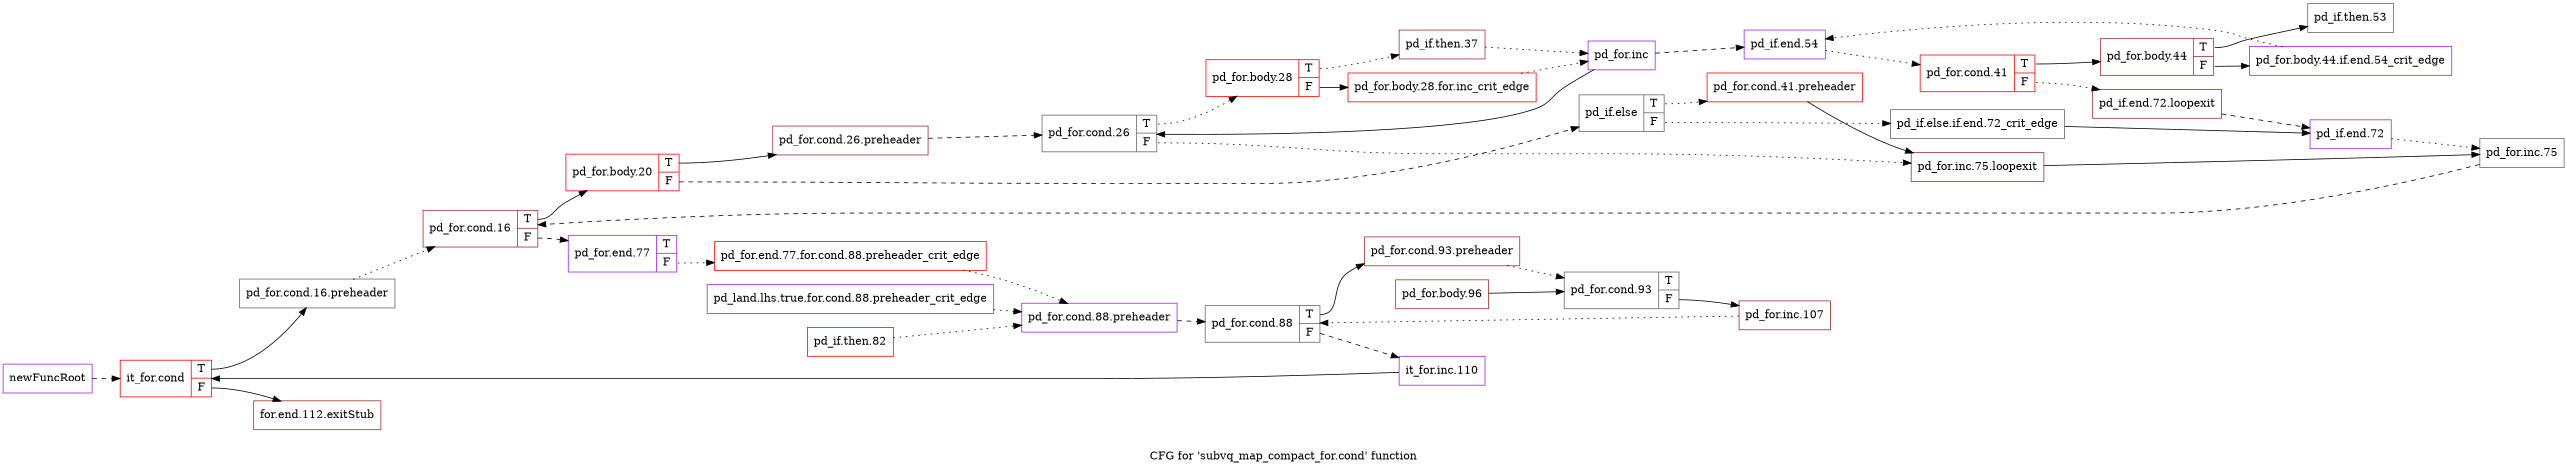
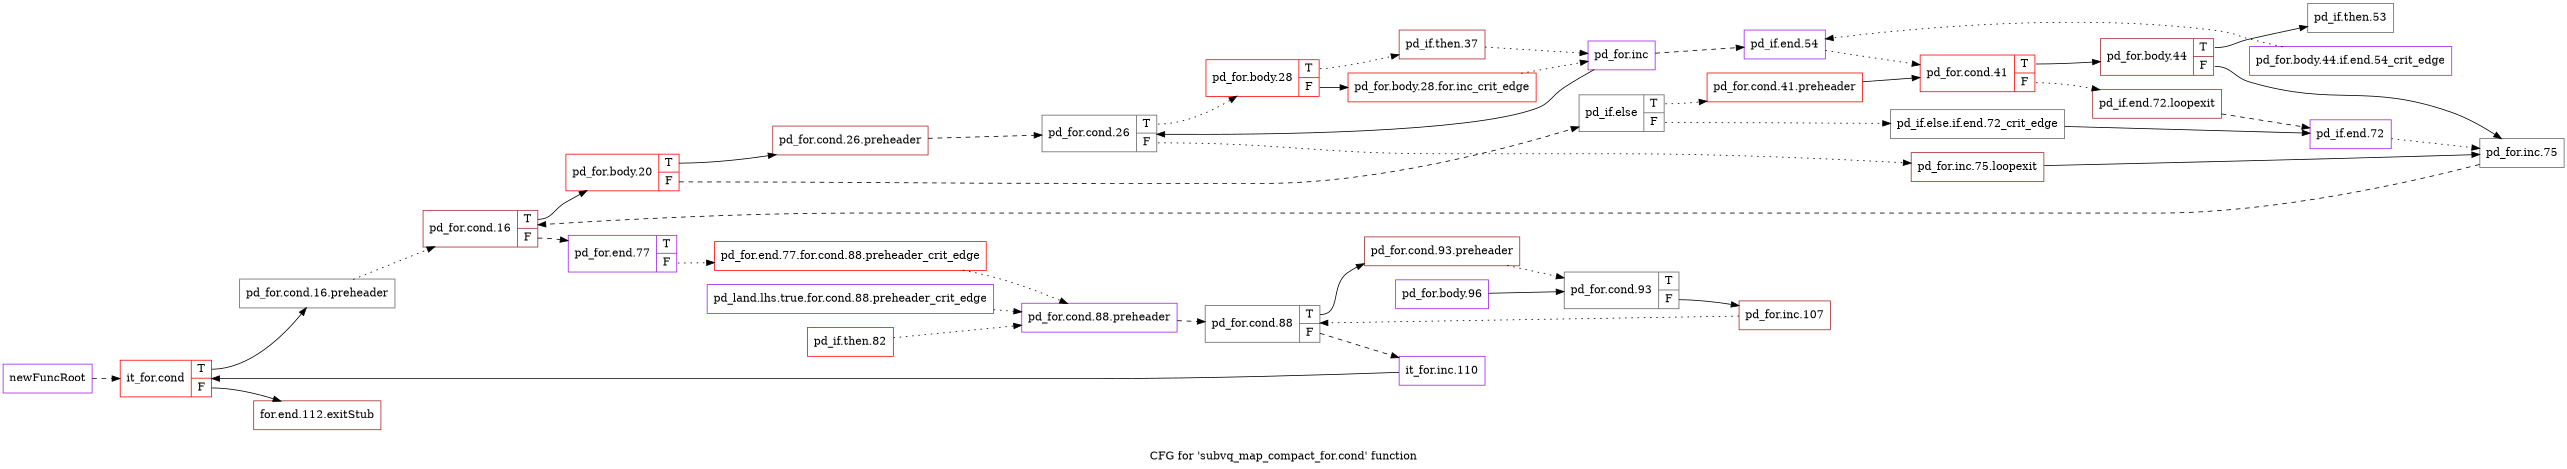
  digraph {
    label="CFG for 'subvq_map_compact_for.cond' function"
    rankdir=LR
    node [color=brown shape=record]
    edge [style=dotted]
    n1 [color=purple label="{newFuncRoot}"]
    n2 [color=red label="{it_for.cond|{<s0>T|<s1>F}}"]
    n3 [label="{for.end.112.exitStub}"]
    n4 [color=gray40 label="{pd_for.cond.16.preheader}"]
    n5 [label="{pd_for.cond.16|{<s0>T|<s1>F}}"]
    n6 [color=red label="{pd_for.body.20|{<s0>T|<s1>F}}"]
    n7 [color=purple label="{pd_for.end.77|{<s0>T|<s1>F}}"]
    n8 [label="{pd_for.cond.26.preheader}"]
    n9 [color=gray40 label="{pd_if.else|{<s0>T|<s1>F}}"]
    n10 [color=red label="{pd_for.end.77.for.cond.88.preheader_crit_edge}"]
    n11 [color=gray40 label="{pd_for.cond.26|{<s0>T|<s1>F}}"]
    n12 [color=red label="{pd_for.cond.41.preheader}"]
    n13 [color=gray40 label="{pd_if.else.if.end.72_crit_edge}"]
    n14 [color=purple label="{pd_for.cond.88.preheader}"]
    n15 [color=red label="{pd_if.then.82}"]
    n16 [color=purple label="{pd_land.lhs.true.for.cond.88.preheader_crit_edge}"]
    n17 [color=gray40 label="{pd_for.cond.88|{<s0>T|<s1>F}}"]
    n18 [label="{pd_for.cond.93.preheader}"]
    n19 [color=purple label="{it_for.inc.110}"]
    n20 [color=gray40 label="{pd_for.cond.93|{<s0>T|<s1>F}}"]
    n21 [label="{pd_for.inc.107}"]
-   n22 [label="{pd_for.body.96}"]
+   n22 [color=purple label="{pd_for.body.96}"]
    n23 [color=red label="{pd_for.body.28|{<s0>T|<s1>F}}"]
    n24 [label="{pd_for.inc.75.loopexit}"]
    n25 [color=red label="{pd_for.cond.41|{<s0>T|<s1>F}}"]
    n26 [color=purple label="{pd_if.end.72}"]
    n27 [label="{pd_for.body.44|{<s0>T|<s1>F}}"]
    n28 [label="{pd_if.end.72.loopexit}"]
    n29 [color=gray40 label="{pd_for.inc.75}"]
    n30 [color=gray40 label="{pd_if.then.53}"]
    n31 [color=purple label="{pd_for.body.44.if.end.54_crit_edge}"]
    n32 [color=purple label="{pd_if.end.54}"]
    n33 [label="{pd_if.then.37}"]
    n34 [color=red label="{pd_for.body.28.for.inc_crit_edge}"]
    n35 [color=purple label="{pd_for.inc}"]
    n1 -> n2 [style=dashed]
    n2 -> n3 [style=solid tailport=s1]
    n2 -> n4 [style=solid tailport=s0]
    n4 -> n5
    n5 -> n6 [style=solid tailport=s0]
    n5 -> n7 [style=dashed tailport=s1]
    n6 -> n8 [style=solid tailport=s0]
    n6 -> n9 [style=dashed tailport=s1]
    n7 -> n10 [tailport=s1]
    n8 -> n11 [style=dashed]
    n9 -> n12 [tailport=s0]
    n9 -> n13 [tailport=s1]
    n10 -> n14
    n11 -> n23 [tailport=s0]
    n11 -> n24 [tailport=s1]
-   n12 -> n24 [style=solid]
+   n12 -> n25 [style=solid]
    n13 -> n26 [style=solid]
    n14 -> n17 [style=dashed]
    n15 -> n14
    n16 -> n14
    n17 -> n18 [style=solid tailport=s0]
    n17 -> n19 [style=dashed tailport=s1]
    n18 -> n20
    n19 -> n2 [style=solid]
    n20 -> n21 [style=solid tailport=s1]
    n21 -> n17
    n22 -> n20 [style=solid]
    n23 -> n33 [tailport=s0]
    n23 -> n34 [style=solid tailport=s1]
    n24 -> n29 [style=solid]
    n25 -> n27 [style=solid tailport=s0]
    n25 -> n28 [tailport=s1]
    n26 -> n29
    n27 -> n30 [style=solid tailport=s0]
-   n27 -> n31 [style=solid tailport=s1]
+   n27 -> n29 [style=solid tailport=s1]
    n28 -> n26 [style=dashed]
    n29 -> n5 [style=dashed]
    n31 -> n32
    n32 -> n25
    n33 -> n35
    n34 -> n35
    n35 -> n11 [style=solid]
    n35 -> n32 [style=dashed]
  }
